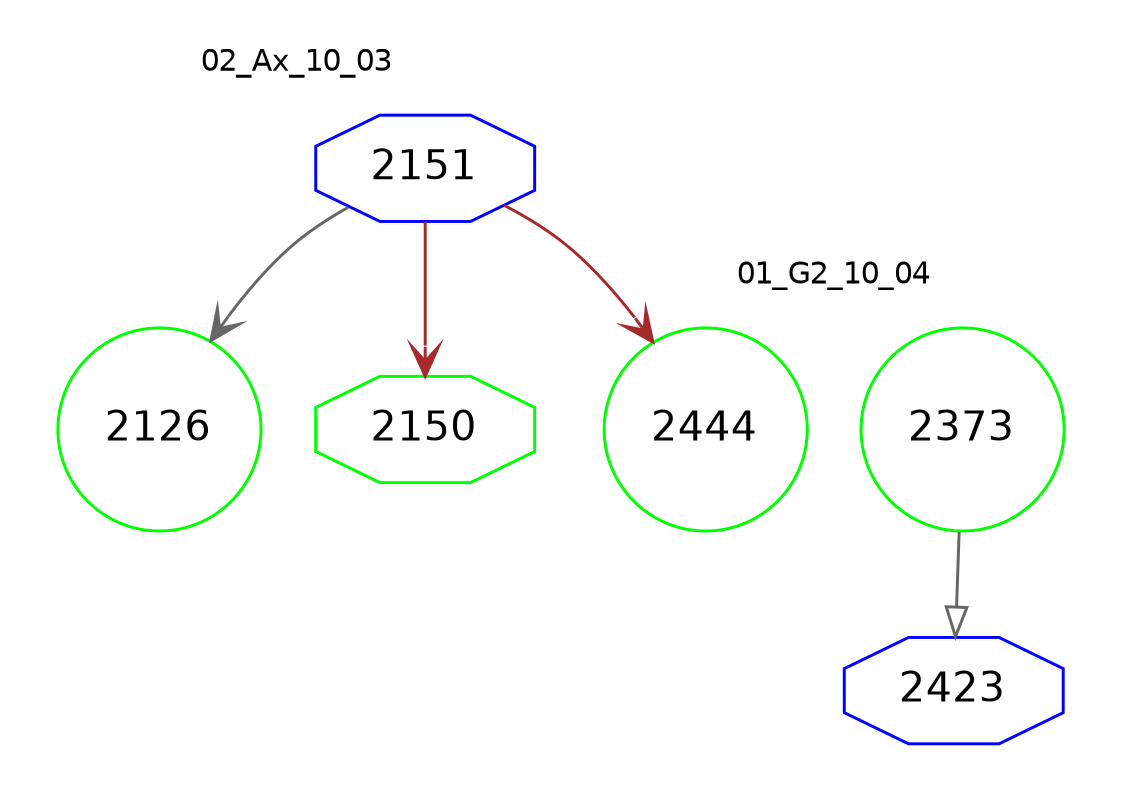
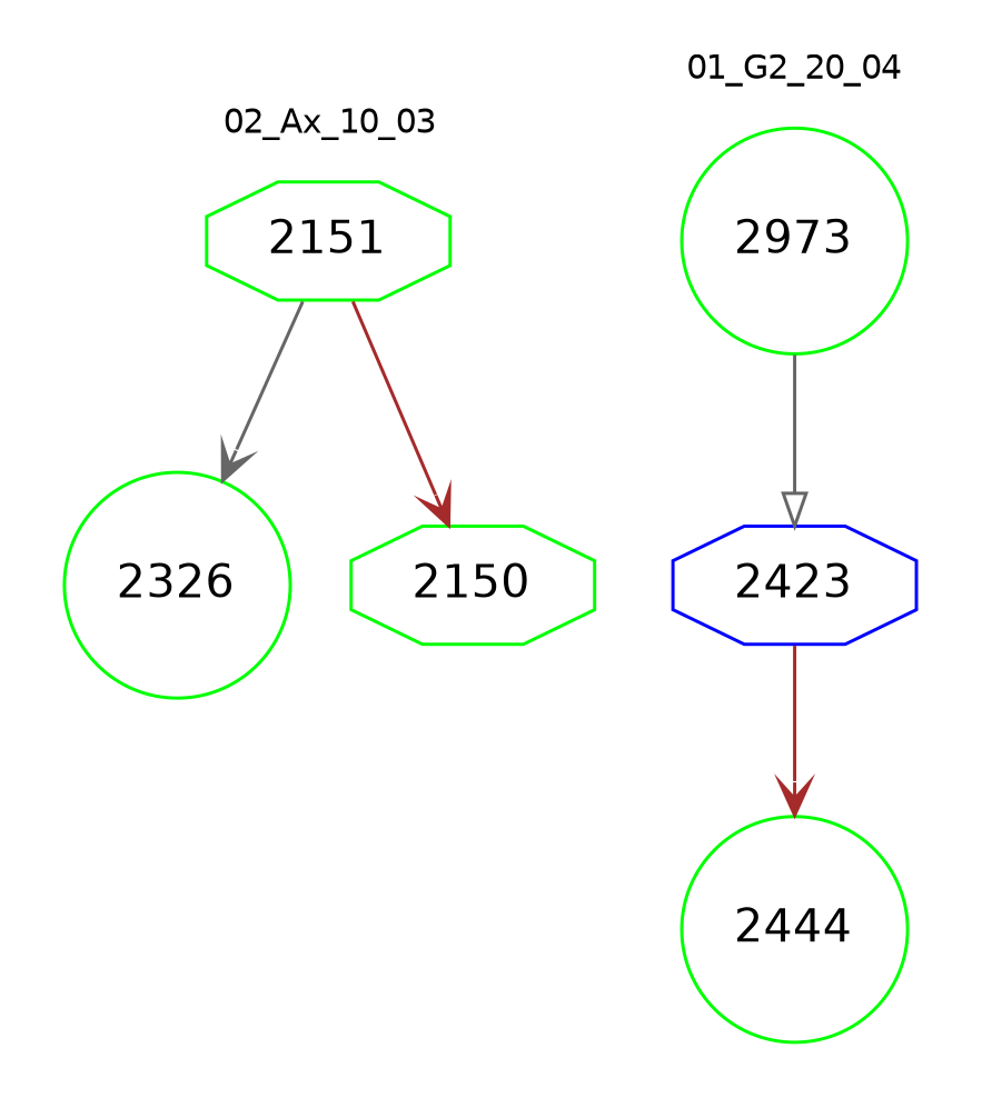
  digraph {
    fontname="DejaVu Sans"
    node [color=green fontname="DejaVu Sans" shape=octagon]
    edge [arrowhead=vee color=gray40 fontname="DejaVu Sans"]
-   n1 [color=blue label=2151]
-   n2 [label=2126 shape=circle]
+   n1 [label=2151]
+   n2 [label=2326 shape=circle]
    n3 [label=2150]
    n4 [color=blue label=2423]
-   n5 [label=2373 shape=circle]
+   n5 [label=2973 shape=circle]
    n6 [label=2444 shape=circle]
    subgraph cluster_1 {
      color=white
      fontsize=10
      label="02_Ax_10_03"
      n1
      n2
      n3
    }
    subgraph cluster_2 {
      color=white
      fontsize=10
-     label="01_G2_10_04"
+     label="01_G2_20_04"
      n4
      n5
      n6
    }
    n1 -> n2
    n1 -> n3 [color=brown]
-   n1 -> n6 [color=brown]
+   n4 -> n6 [color=brown]
    n5 -> n4 [arrowhead=onormal]
  }
